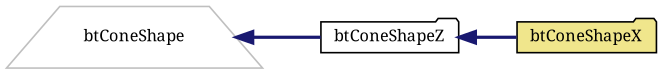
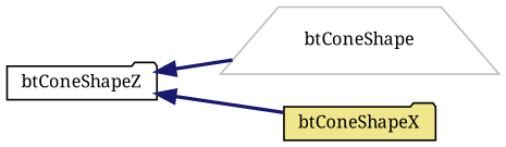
  digraph {
    fontname="Noto Serif"
    rankdir=LR
    node [color=black fillcolor=white fontname="Noto Serif" fontsize=10 shape=folder style=filled]
    edge [color=midnightblue dir=back fontname="Noto Serif" fontsize=10 labelfontname=Helvetica labelfontsize=10 style=bold]
    n1 [color=grey75 height=0.2 label=btConeShape shape=trapezium width=0.4]
    n2 [height=0.2 label=btConeShapeZ width=0.4]
    n3 [fillcolor=khaki height=0.2 label=btConeShapeX width=0.4]
-   n1 -> n2
+   n2 -> n1
    n2 -> n3
  }
